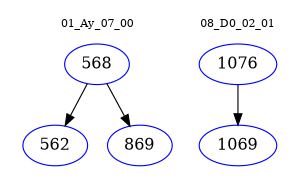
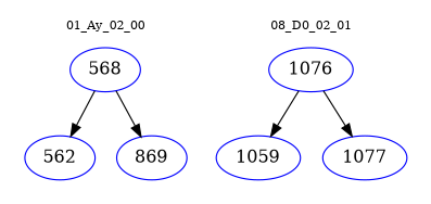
  digraph {
    node [color=blue]
    edge [color=black]
    n1 [label=568]
    n2 [label=562]
    n3 [label=869]
    n4 [label=1076]
-   n5 [label=1069]
+   n5 [label=1059]
+   n6 [label=1077]
    subgraph cluster_1 {
      color=white
      fontsize=10
-     label="01_Ay_07_00"
+     label="01_Ay_02_00"
      n1
      n2
      n3
    }
    subgraph cluster_2 {
      color=white
      fontsize=10
      label="08_D0_02_01"
      n4
      n5
+     n6
    }
    n1 -> n2
    n1 -> n3
    n4 -> n5
+   n4 -> n6
  }
